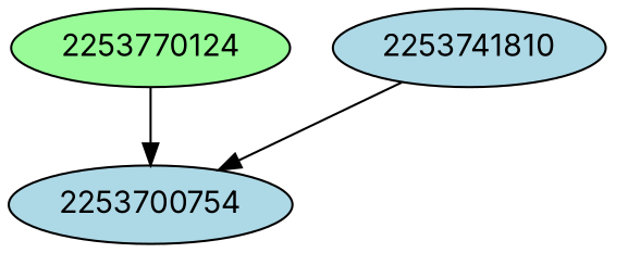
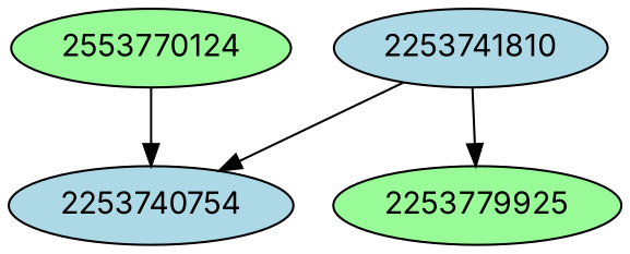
  strict digraph {
    fontname=Inter
    node [fillcolor=lightblue fontname=Inter style=filled]
    edge [fontname=Inter]
-   2253740754 [label=2253700754]
-   2253770124 [fillcolor=palegreen]
+   2253740754
+   2253770124 [fillcolor=palegreen label=2553770124]
    2253741810
+   2253779925 [fillcolor=palegreen]
    2253770124 -> 2253740754
    2253741810 -> 2253740754
+   2253741810 -> 2253779925
  }
